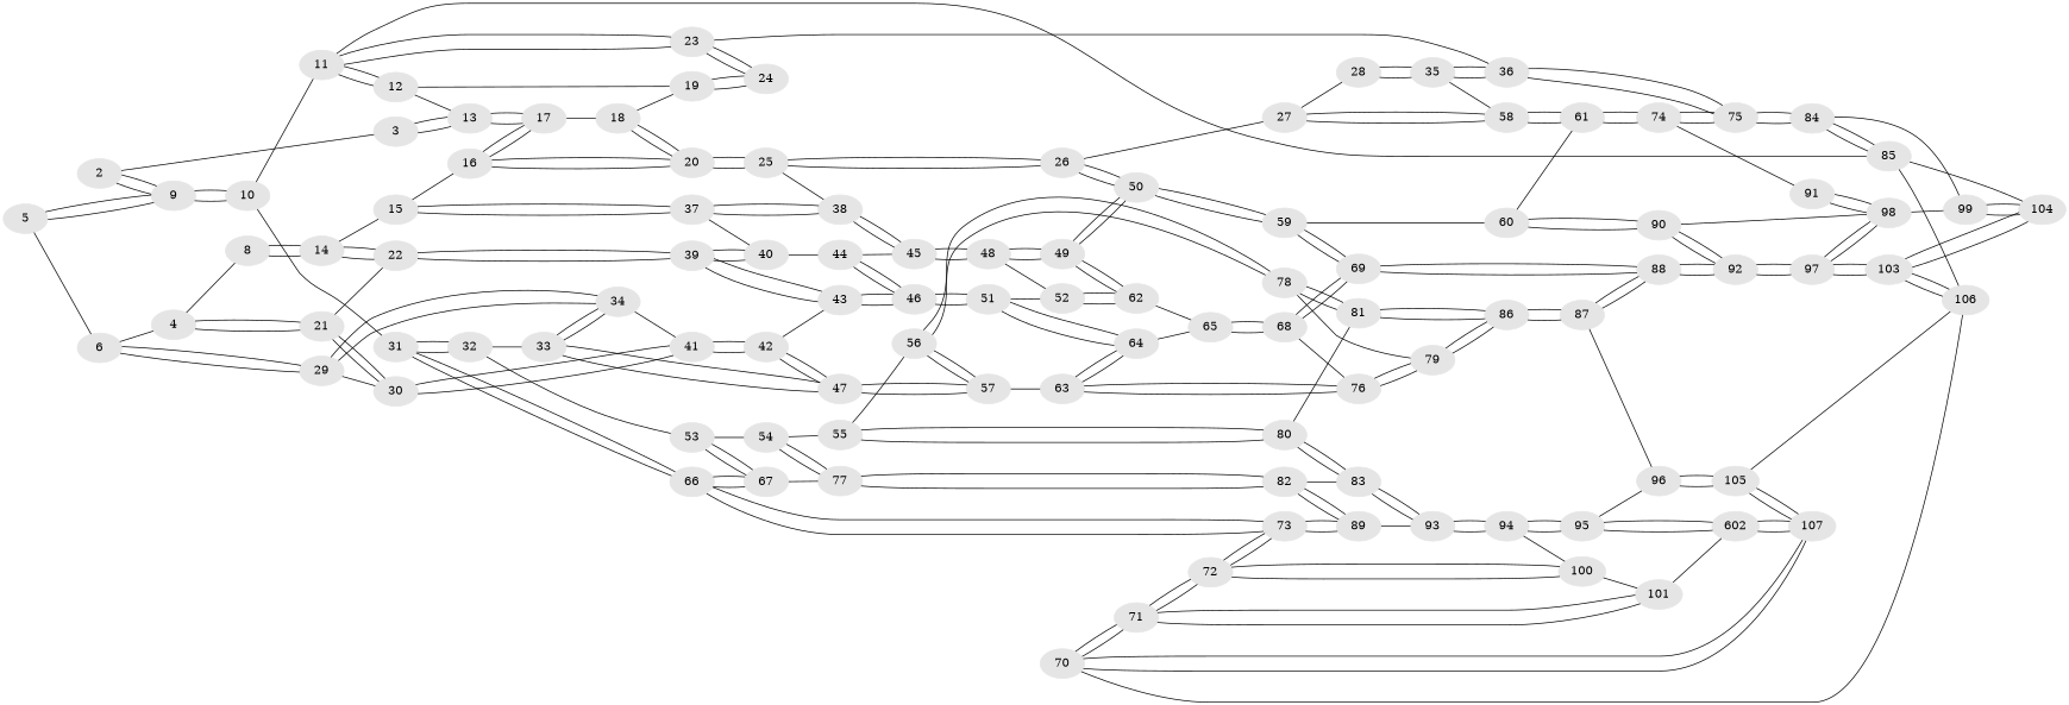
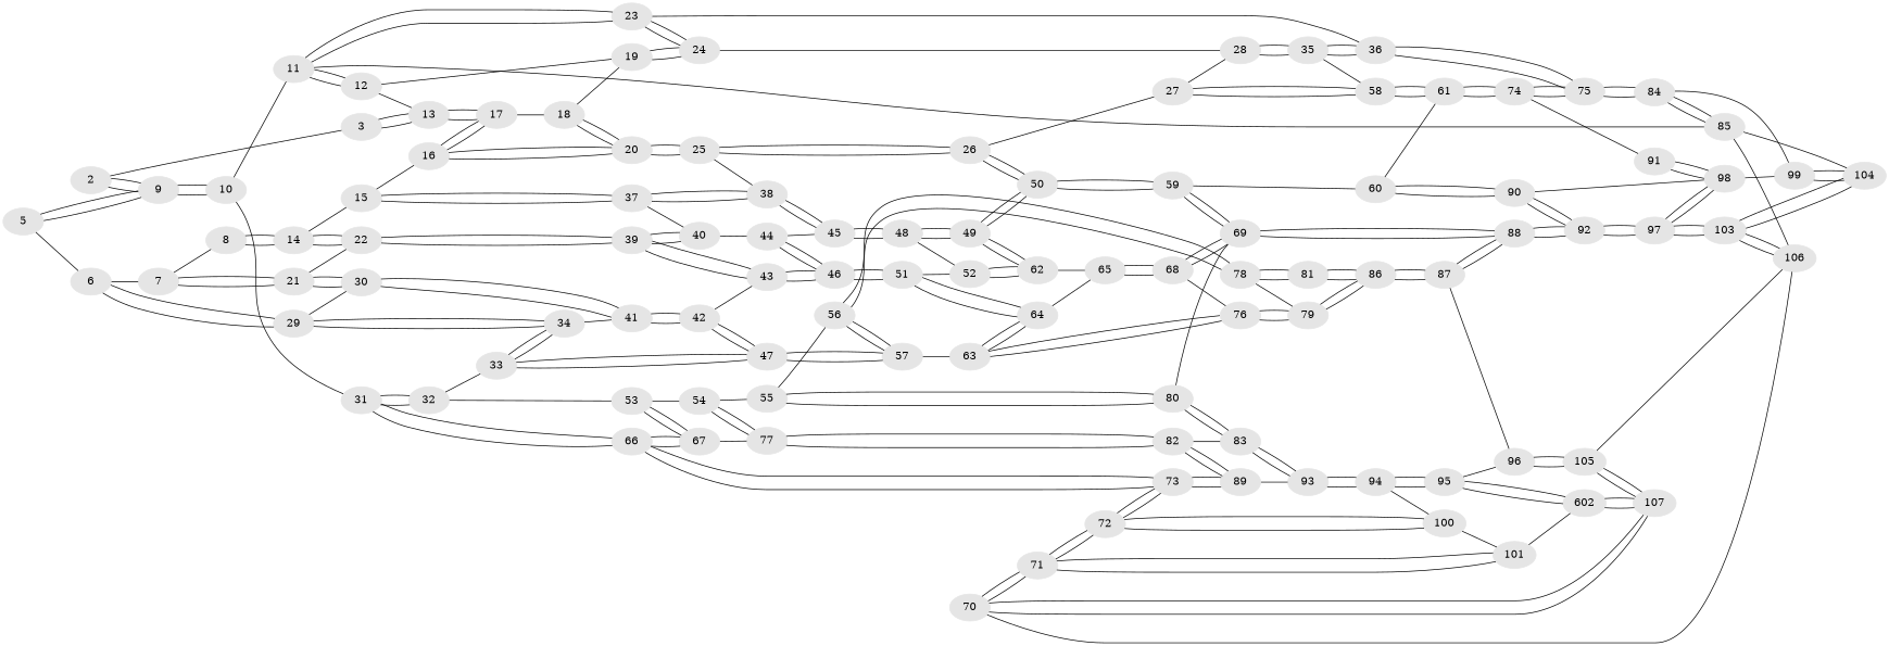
  graph {
    rankdir=LR
    node [color=gray90 style=filled]
    2
    3
    9
    5
    6
    13
    10
    17
    8
    14
-   7 [label=4]
+   7
    29
    21
    30
    34
    22
    15
    11
    31
    12
    23
    85
    32
    66
    70
    71
    106
    107
    19
    24
    36
    104
    18
    16
    37
    39
    20
    38
    40
    25
    28
    26
    41
    43
    75
    35
    27
    50
    45
    58
    59
    61
    42
    33
    53
    67
    73
    47
    54
    57
    84
    44
    48
    46
    51
    49
    52
    64
    63
    62
    65
    60
    69
    55
    77
    56
    80
    82
    78
    81
    83
    79
    76
    74
    90
    88
    92
    98
    91
    68
    89
    72
    101
    100
    n95 [label=602]
    93
    99
    86
    87
    94
    96
    105
    97
    103
    95
    2 -- 3
    2 -- 9
    2 -- 9
    3 -- 13
    3 -- 13
    9 -- 10
    9 -- 10
    5 -- 9
    5 -- 9
    5 -- 6
    6 -- 7
    6 -- 29
    6 -- 29
    13 -- 17
    13 -- 17
    10 -- 11
    10 -- 31
    17 -- 18
    8 -- 14
    8 -- 14
    14 -- 22
    14 -- 22
    14 -- 15
    7 -- 8
    7 -- 21
    7 -- 21
    29 -- 30
    29 -- 34
    29 -- 34
    21 -- 30
    21 -- 30
    21 -- 22
    30 -- 41
    30 -- 41
    34 -- 41
    22 -- 39
    22 -- 39
    15 -- 16
    15 -- 37
    15 -- 37
    11 -- 12
    11 -- 12
    11 -- 23
    11 -- 23
    11 -- 85
    31 -- 32
    31 -- 32
    31 -- 66
    31 -- 66
    12 -- 13
    12 -- 19
    23 -- 24
    23 -- 24
    23 -- 36
    85 -- 106
    85 -- 104
    32 -- 33
    32 -- 53
    66 -- 67
    66 -- 67
    66 -- 73
    66 -- 73
    70 -- 71
    70 -- 71
    70 -- 106
    70 -- 107
    70 -- 107
    71 -- 72
    71 -- 72
    71 -- 101
    71 -- 101
    19 -- 24
    19 -- 24
+   24 -- 28
    36 -- 75
    36 -- 75
    18 -- 19
    18 -- 20
    18 -- 20
    16 -- 17
    16 -- 17
    16 -- 20
    16 -- 20
    37 -- 38
    37 -- 38
    37 -- 40
    39 -- 40
    39 -- 40
    39 -- 43
    39 -- 43
    20 -- 25
    20 -- 25
    38 -- 45
    38 -- 45
    40 -- 44
    25 -- 38
    25 -- 26
    25 -- 26
    28 -- 35
    28 -- 35
    26 -- 27
    26 -- 50
    26 -- 50
    41 -- 42
    41 -- 42
    43 -- 46
    43 -- 46
    75 -- 84
    75 -- 84
    35 -- 36
    35 -- 36
    35 -- 58
    27 -- 28
    27 -- 58
    27 -- 58
    50 -- 59
    50 -- 59
    45 -- 48
    45 -- 48
    58 -- 61
    58 -- 61
    59 -- 60
    59 -- 69
    59 -- 69
    61 -- 74
    61 -- 74
    42 -- 43
    42 -- 47
    42 -- 47
    33 -- 34
    33 -- 34
    33 -- 47
    33 -- 47
    53 -- 67
    53 -- 67
    53 -- 54
    67 -- 77
    73 -- 89
    73 -- 89
    47 -- 57
    47 -- 57
    54 -- 55
    54 -- 77
    54 -- 77
    57 -- 63
    84 -- 85
    84 -- 85
    84 -- 99
    44 -- 45
    44 -- 46
    44 -- 46
    48 -- 49
    48 -- 49
    48 -- 52
    46 -- 51
    46 -- 51
    51 -- 52
    51 -- 64
    51 -- 64
    49 -- 50
    49 -- 50
    49 -- 62
    49 -- 62
    52 -- 62
    52 -- 62
    64 -- 65
    63 -- 64
    63 -- 64
    63 -- 76
    63 -- 76
    62 -- 65
    65 -- 68
    65 -- 68
    60 -- 61
    60 -- 90
    60 -- 90
    69 -- 88
    69 -- 88
    55 -- 56
    55 -- 80
    55 -- 80
    77 -- 82
    77 -- 82
    56 -- 57
    56 -- 57
    56 -- 78
    56 -- 78
-   80 -- 81
+   80 -- 69
    80 -- 83
    80 -- 83
    82 -- 83
    82 -- 89
    82 -- 89
    78 -- 81
    78 -- 81
    78 -- 79
    81 -- 86
    81 -- 86
    83 -- 93
    83 -- 93
    79 -- 86
    79 -- 86
    76 -- 79
    76 -- 79
    74 -- 75
    74 -- 75
    74 -- 91
    90 -- 92
    90 -- 92
    90 -- 98
    88 -- 92
    88 -- 92
    92 -- 97
    92 -- 97
    98 -- 99
    91 -- 98
    91 -- 98
    68 -- 69
    68 -- 69
    68 -- 76
    89 -- 93
    72 -- 73
    72 -- 73
    72 -- 100
    72 -- 100
    101 -- n95
    100 -- 101
    n95 -- 107
    n95 -- 107
    93 -- 94
    93 -- 94
    99 -- 104
    99 -- 104
    86 -- 87
    86 -- 87
    87 -- 88
    87 -- 88
    87 -- 96
    94 -- 100
    94 -- 95
    94 -- 95
    96 -- 105
    96 -- 105
    105 -- 106
    105 -- 107
    105 -- 107
    97 -- 98
    97 -- 98
    97 -- 103
    97 -- 103
    103 -- 106
    103 -- 106
    103 -- 104
    103 -- 104
    95 -- n95
    95 -- n95
    95 -- 96
  }
